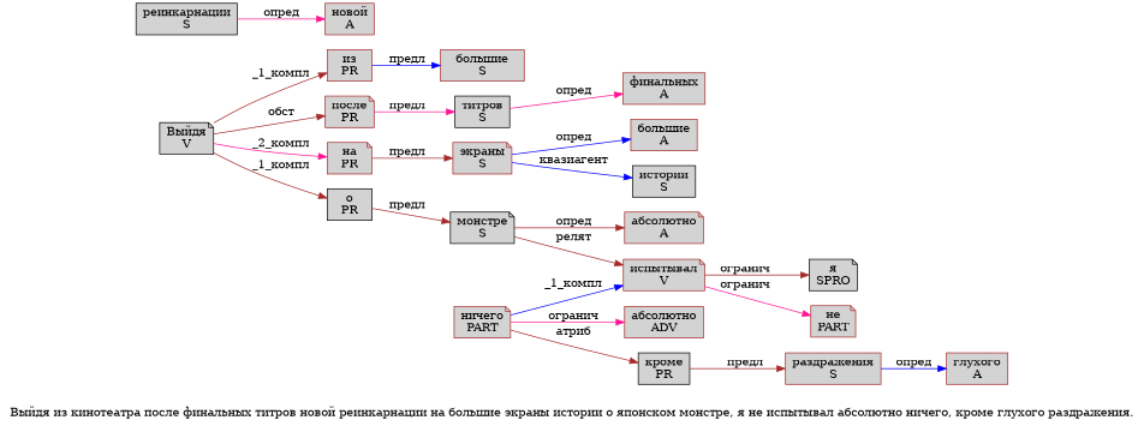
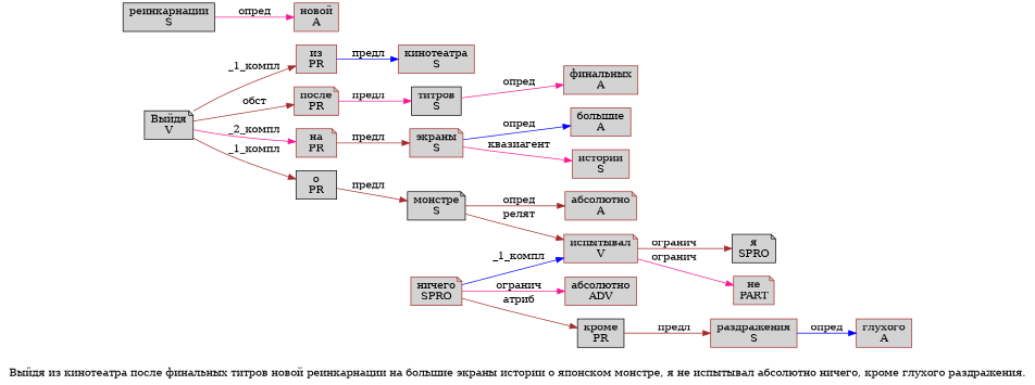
  digraph {
    label="Выйдя из кинотеатра после финальных титров новой реинкарнации на большие экраны истории о японском монстре, я не испытывал абсолютно ничего, кроме глухого раздражения."
    rankdir=LR
    node [color=brown fillcolor=lightgray penwidth=1 shape=box style=filled]
    edge [color=brown]
    n1 [color=black label="Выйдя\nV" shape=note]
    n2 [label="из\nPR"]
    n3 [label="после\nPR" shape=note]
    n4 [label="на\nPR" shape=note]
    n5 [color=black label="о\nPR"]
-   n6 [label="большие\nS"]
+   n6 [label="кинотеатра\nS"]
    n7 [color=black label="титров\nS"]
    n8 [label="экраны\nS" shape=note]
    n9 [color=black label="монстре\nS" shape=note]
    n10 [label="финальных\nA"]
    n11 [color=black label="реинкарнации\nS"]
    n12 [label="новой\nA"]
    n13 [label="большие\nA"]
-   n14 [color=black label="истории\nS"]
+   n14 [label="истории\nS"]
    n15 [label="абсолютно\nA" shape=note]
    n16 [label="испытывал\nV" shape=note]
    n17 [color=black label="я\nSPRO" shape=note]
    n18 [label="не\nPART" shape=note]
-   n19 [label="ничего\nPART" shape=note]
+   n19 [label="ничего\nSPRO" shape=note]
    n20 [label="абсолютно\nADV"]
    n21 [color=black label="кроме\nPR"]
    n22 [label="раздражения\nS"]
    n23 [label="глухого\nA"]
    n1 -> n2 [label="_1_компл"]
    n1 -> n3 [label="обст"]
    n1 -> n4 [color=deeppink label="_2_компл"]
    n1 -> n5 [label="_1_компл"]
    n2 -> n6 [color=blue label="предл"]
    n3 -> n7 [color=deeppink label="предл"]
    n4 -> n8 [label="предл"]
    n5 -> n9 [label="предл"]
    n7 -> n10 [color=deeppink label="опред"]
    n8 -> n13 [color=blue label="опред"]
-   n8 -> n14 [color=blue label="квазиагент"]
+   n8 -> n14 [color=deeppink label="квазиагент"]
    n9 -> n15 [label="опред"]
    n9 -> n16 [label="релят"]
    n11 -> n12 [color=deeppink label="опред"]
    n16 -> n17 [label="огранич"]
    n16 -> n18 [color=deeppink label="огранич"]
    n19 -> n16 [color=blue label="_1_компл"]
    n19 -> n20 [color=deeppink label="огранич"]
    n19 -> n21 [label="атриб"]
    n21 -> n22 [label="предл"]
    n22 -> n23 [color=blue label="опред"]
  }
